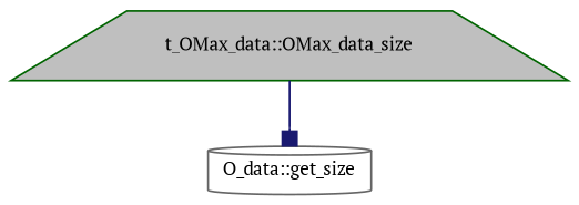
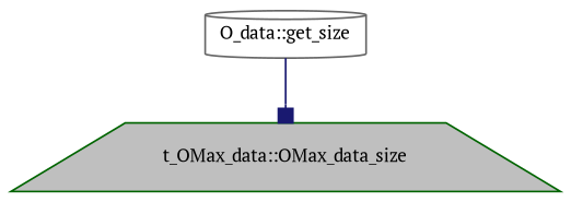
  digraph {
    rankdir=TB
    fontname="PT Serif"
    node [fontname="PT Serif" fontsize=10]
    n1 [color=darkgreen fillcolor=grey75 fontcolor=black height=0.2 label="t_OMax_data::OMax_data_size" shape=trapezium style=filled width=0.4]
    n2 [color=gray40 height=0.2 label="O_data::get_size" shape=cylinder width=0.4]
-   n1 -> n2 [color=midnightblue fontname="PT Serif" fontsize=10 labelfontname=FreeSans labelfontsize=10 style=solid arrowhead=box]
+   n2 -> n1 [color=midnightblue fontname="PT Serif" fontsize=10 labelfontname=FreeSans labelfontsize=10 style=solid arrowhead=box]
  }
